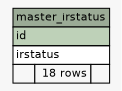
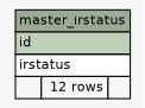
  digraph {
    bgcolor="#f7f7f7"
    fontname=Helvetica
    fontsize=11
    nodesep=0.18
    rankdir=TB
    ranksep=0.46
-   n1 [fontname=Helvetica fontsize=11 label=<     <TABLE BORDER="0" CELLBORDER="1" CELLSPACING="0" BGCOLOR="#ffffff">       <TR><TD COLSPAN="3" BGCOLOR="#9bab96" ALIGN="CENTER">master_irstatus</TD></TR>       <TR><TD PORT="id" COLSPAN="3" BGCOLOR="#bed1b8" ALIGN="LEFT">id</TD></TR>       <TR><TD PORT="irstatus" COLSPAN="3" ALIGN="LEFT">irstatus</TD></TR>       <TR><TD ALIGN="LEFT" BGCOLOR="#f7f7f7">  </TD><TD ALIGN="RIGHT" BGCOLOR="#f7f7f7">18 rows</TD><TD ALIGN="RIGHT" BGCOLOR="#f7f7f7">  </TD></TR>     </TABLE>> shape=plaintext]
+   n1 [fontname=Helvetica fontsize=11 label=<     <TABLE BORDER="0" CELLBORDER="1" CELLSPACING="0" BGCOLOR="#ffffff">       <TR><TD COLSPAN="3" BGCOLOR="#9bab96" ALIGN="CENTER">master_irstatus</TD></TR>       <TR><TD PORT="id" COLSPAN="3" BGCOLOR="#bed1b8" ALIGN="LEFT">id</TD></TR>       <TR><TD PORT="irstatus" COLSPAN="3" ALIGN="LEFT">irstatus</TD></TR>       <TR><TD ALIGN="LEFT" BGCOLOR="#f7f7f7">  </TD><TD ALIGN="RIGHT" BGCOLOR="#f7f7f7">12 rows</TD><TD ALIGN="RIGHT" BGCOLOR="#f7f7f7">  </TD></TR>     </TABLE>> shape=plaintext]
  }
